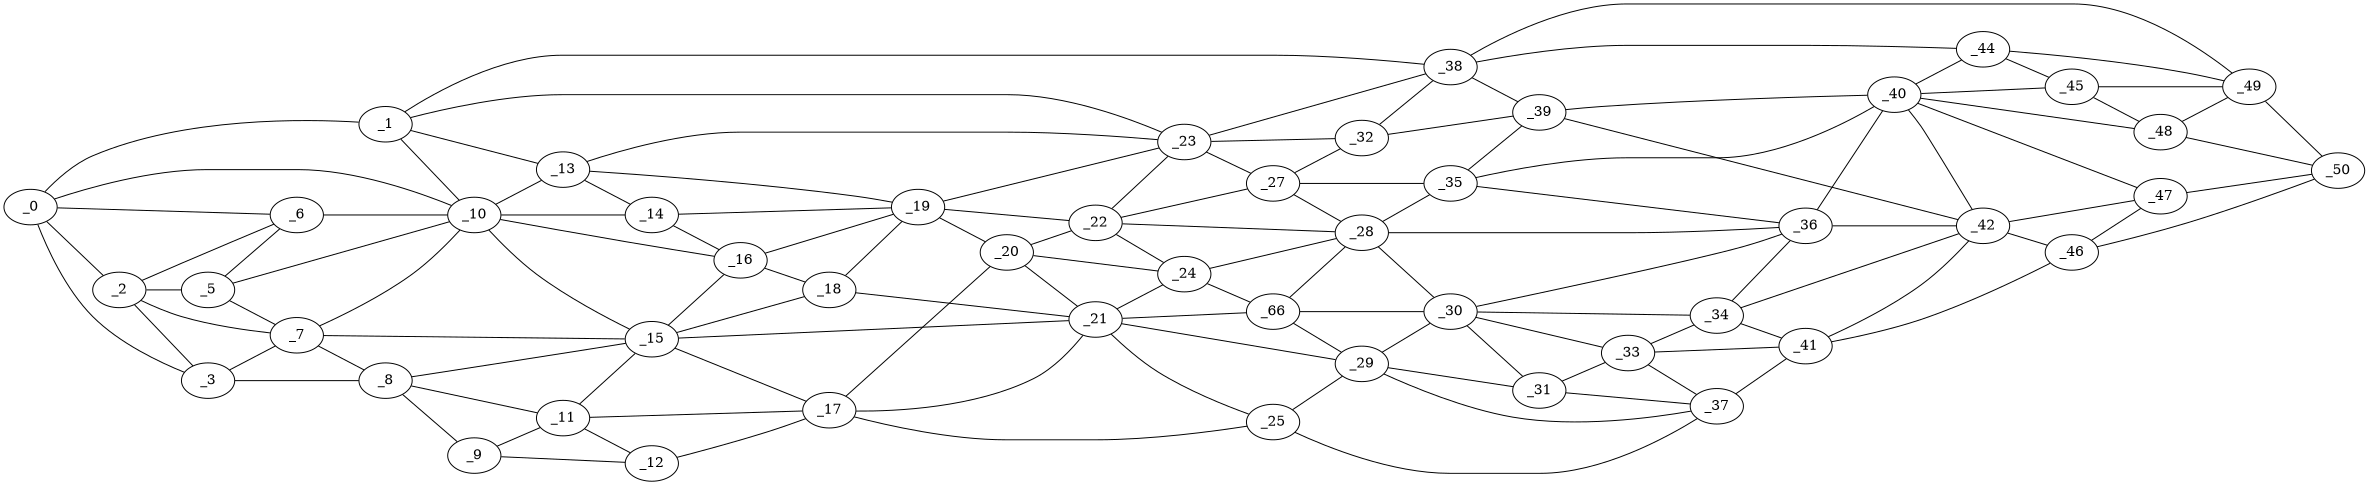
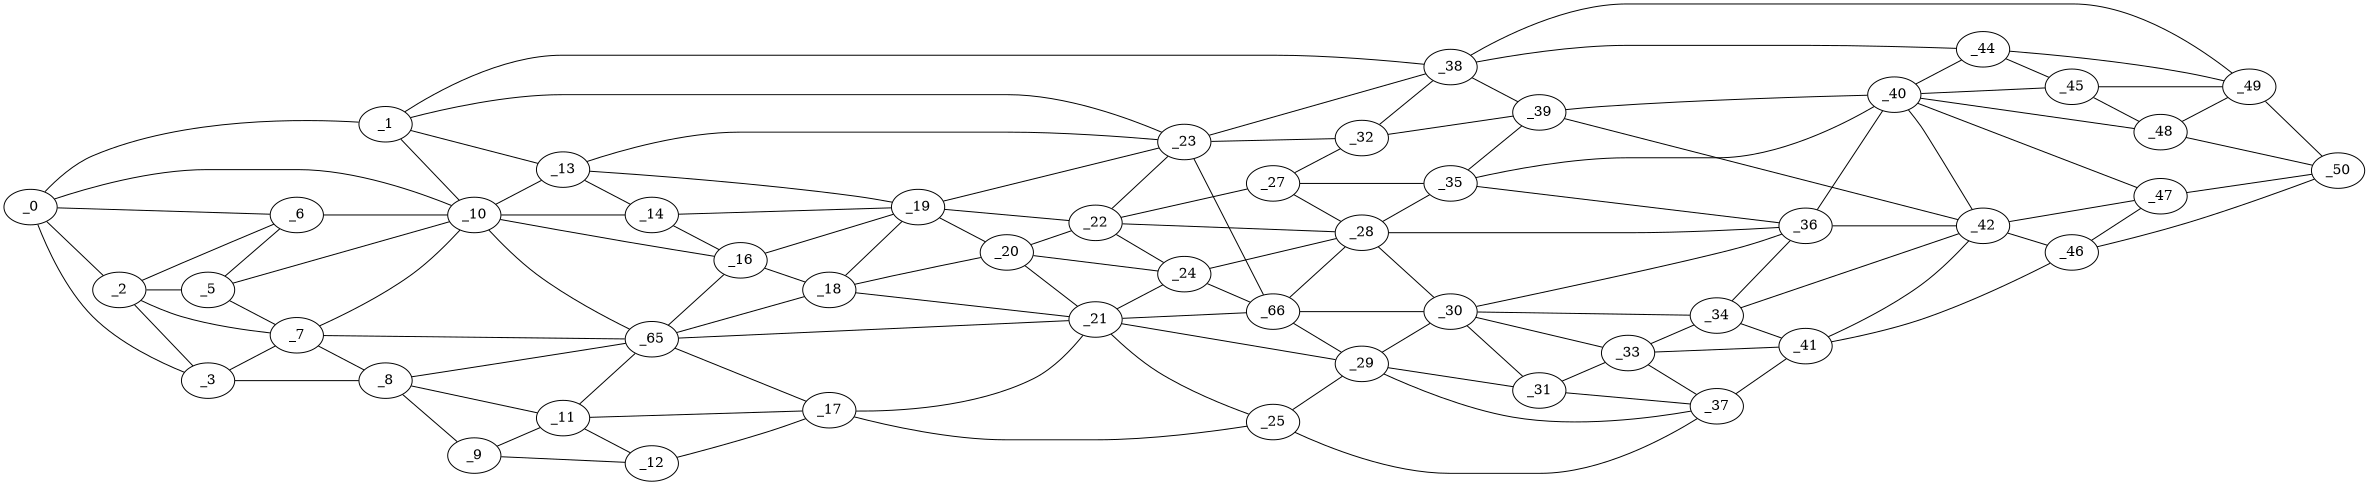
  graph {
    rankdir=LR
    node [x=13 y=36]
    edge [valence=2]
    _0 [x=4 y=82]
    _1 [x=7 y=90]
    _2 [x=8 y=59]
    _3 [x=9 y=52]
    _6 [y=71]
    _10 [x=18 y=71]
    _13 [x=28 y=87]
    _23 [x=59 y=89]
    _38 [x=98 y=89]
    _5 [y=60]
    _7 [x=15 y=57]
    _8 [x=17 y=47]
-   _15 [x=31 y=54]
+   _15 [x=31 y=54 label=_65]
    _14 [x=30 y=80]
    _16 [x=34 y=73]
    _19 [x=43 y=76]
    _27 [x=69 y=80]
    _32 [x=90 y=86]
    _39 [x=99 y=81]
    _44 [x=108 y=83]
    _49 [x=123 y=87]
    _9 [x=18]
    _11 [x=24 y=34]
    _17 [x=39 y=27]
    _18 [x=39 y=58]
    _21 [x=55 y=35]
    _20 [x=46 y=58]
    _22 [x=58 y=78]
    _28 [x=71 y=62]
    _35 [x=94 y=77]
    _40 [x=103 y=73]
    _42 [x=104 y=52]
    _45 [x=110 y=78]
    _50 [x=124 y=61]
    _12 [x=27 y=30]
    _25 [x=61 y=27]
    _24 [x=60 y=59]
    n38 [label=_66 x=67 y=57]
    _29 [x=76 y=33]
    _37 [x=97]
    _30 [x=80 y=53]
    _31 [x=90]
    _41 [x=104 y=47]
    _36 [x=95 y=58]
    _33 [x=93 y=46]
    _34 [x=94 y=53]
    _46 [x=115 y=44]
    _47 [x=116 y=63]
    _48 [x=119 y=69]
    _0 -- _1 [valence=1]
    _0 -- _2
    _0 -- _3 [valence=1]
    _0 -- _6 [valence=1]
    _0 -- _10
    _1 -- _10
    _1 -- _13
    _1 -- _23 [valence=1]
    _1 -- _38 [valence=1]
    _2 -- _3 [valence=1]
    _2 -- _6
    _2 -- _5
    _2 -- _7
    _3 -- _7
    _3 -- _8
    _6 -- _10
    _10 -- _13
    _10 -- _15
    _10 -- _14 [valence=1]
    _10 -- _16 [valence=1]
    _13 -- _23
    _13 -- _14
    _13 -- _19 [valence=1]
    _23 -- _38 [valence=1]
-   _23 -- _27
+   _23 -- n38
    _23 -- _32
    _38 -- _39
    _38 -- _44
    _38 -- _49 [valence=1]
    _5 -- _6 [valence=1]
    _5 -- _10
    _5 -- _7 [valence=1]
    _7 -- _10 [valence=1]
    _7 -- _8
    _7 -- _15
    _8 -- _15
    _8 -- _9 [valence=1]
    _8 -- _11 [valence=1]
    _15 -- _16
    _15 -- _17 [valence=1]
    _15 -- _18 [valence=1]
    _15 -- _21
    _14 -- _16
    _14 -- _19 [valence=1]
    _16 -- _19
    _16 -- _18
    _19 -- _23
    _19 -- _20
    _19 -- _22 [valence=1]
    _27 -- _32 [valence=1]
    _27 -- _28
    _27 -- _35
    _32 -- _38
    _32 -- _39
    _39 -- _40 [valence=1]
    _39 -- _42
    _44 -- _49 [valence=1]
    _44 -- _45
    _49 -- _50 [valence=1]
    _9 -- _11
    _9 -- _12 [valence=1]
    _11 -- _15
    _11 -- _17
    _11 -- _12
    _17 -- _21
    _17 -- _25 [valence=1]
    _18 -- _19
    _18 -- _21
-   _17 -- _20
+   _18 -- _20
    _21 -- _25
    _21 -- _24
    _21 -- n38 [valence=1]
    _21 -- _29
    _20 -- _21 [valence=1]
    _20 -- _22
    _20 -- _24
    _22 -- _23 [valence=1]
    _22 -- _27
    _22 -- _28
    _22 -- _24
    _28 -- _35
    _28 -- _30
    _28 -- _36 [valence=1]
    _35 -- _39
    _35 -- _40
    _35 -- _36
    _40 -- _44
    _40 -- _42 [valence=1]
    _40 -- _45
    _40 -- _47
    _40 -- _48
    _42 -- _46
    _42 -- _47
    _45 -- _49
    _45 -- _48
    _12 -- _17 [valence=1]
    _25 -- _29 [valence=1]
    _25 -- _37 [valence=1]
    _24 -- _28
    _24 -- n38 [valence=1]
    n38 -- _28
    n38 -- _29
    n38 -- _30 [valence=1]
    _29 -- _37
    _29 -- _30
    _29 -- _31 [valence=1]
    _37 -- _41 [valence=1]
    _30 -- _31
    _30 -- _36
    _30 -- _33
    _30 -- _34
    _31 -- _37
    _31 -- _33 [valence=1]
    _41 -- _42 [valence=1]
    _41 -- _46
    _36 -- _40
    _36 -- _42
    _33 -- _37
    _33 -- _41
    _33 -- _34
    _34 -- _42
    _34 -- _41
    _34 -- _36 [valence=1]
    _46 -- _50 [valence=1]
    _46 -- _47
    _47 -- _50
    _48 -- _49 [valence=1]
    _48 -- _50 [valence=1]
  }
